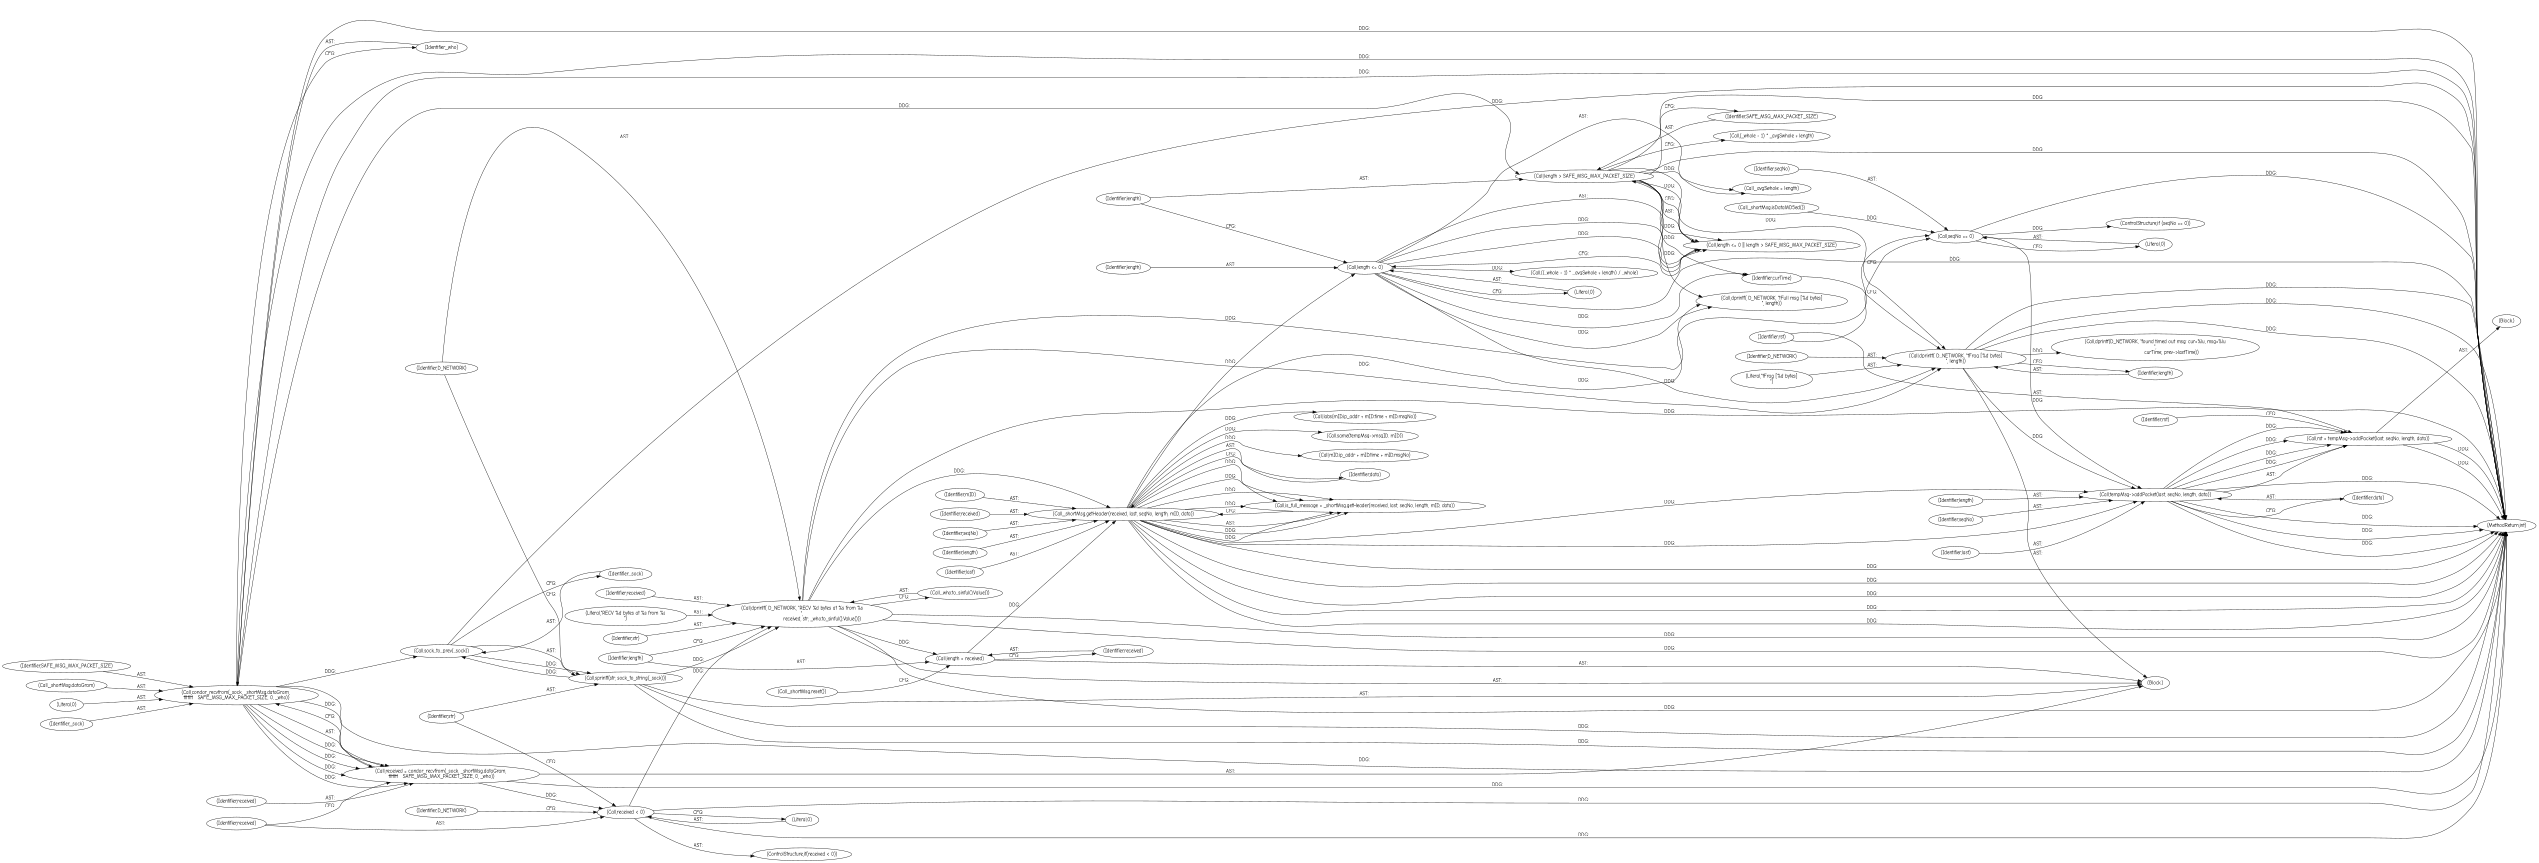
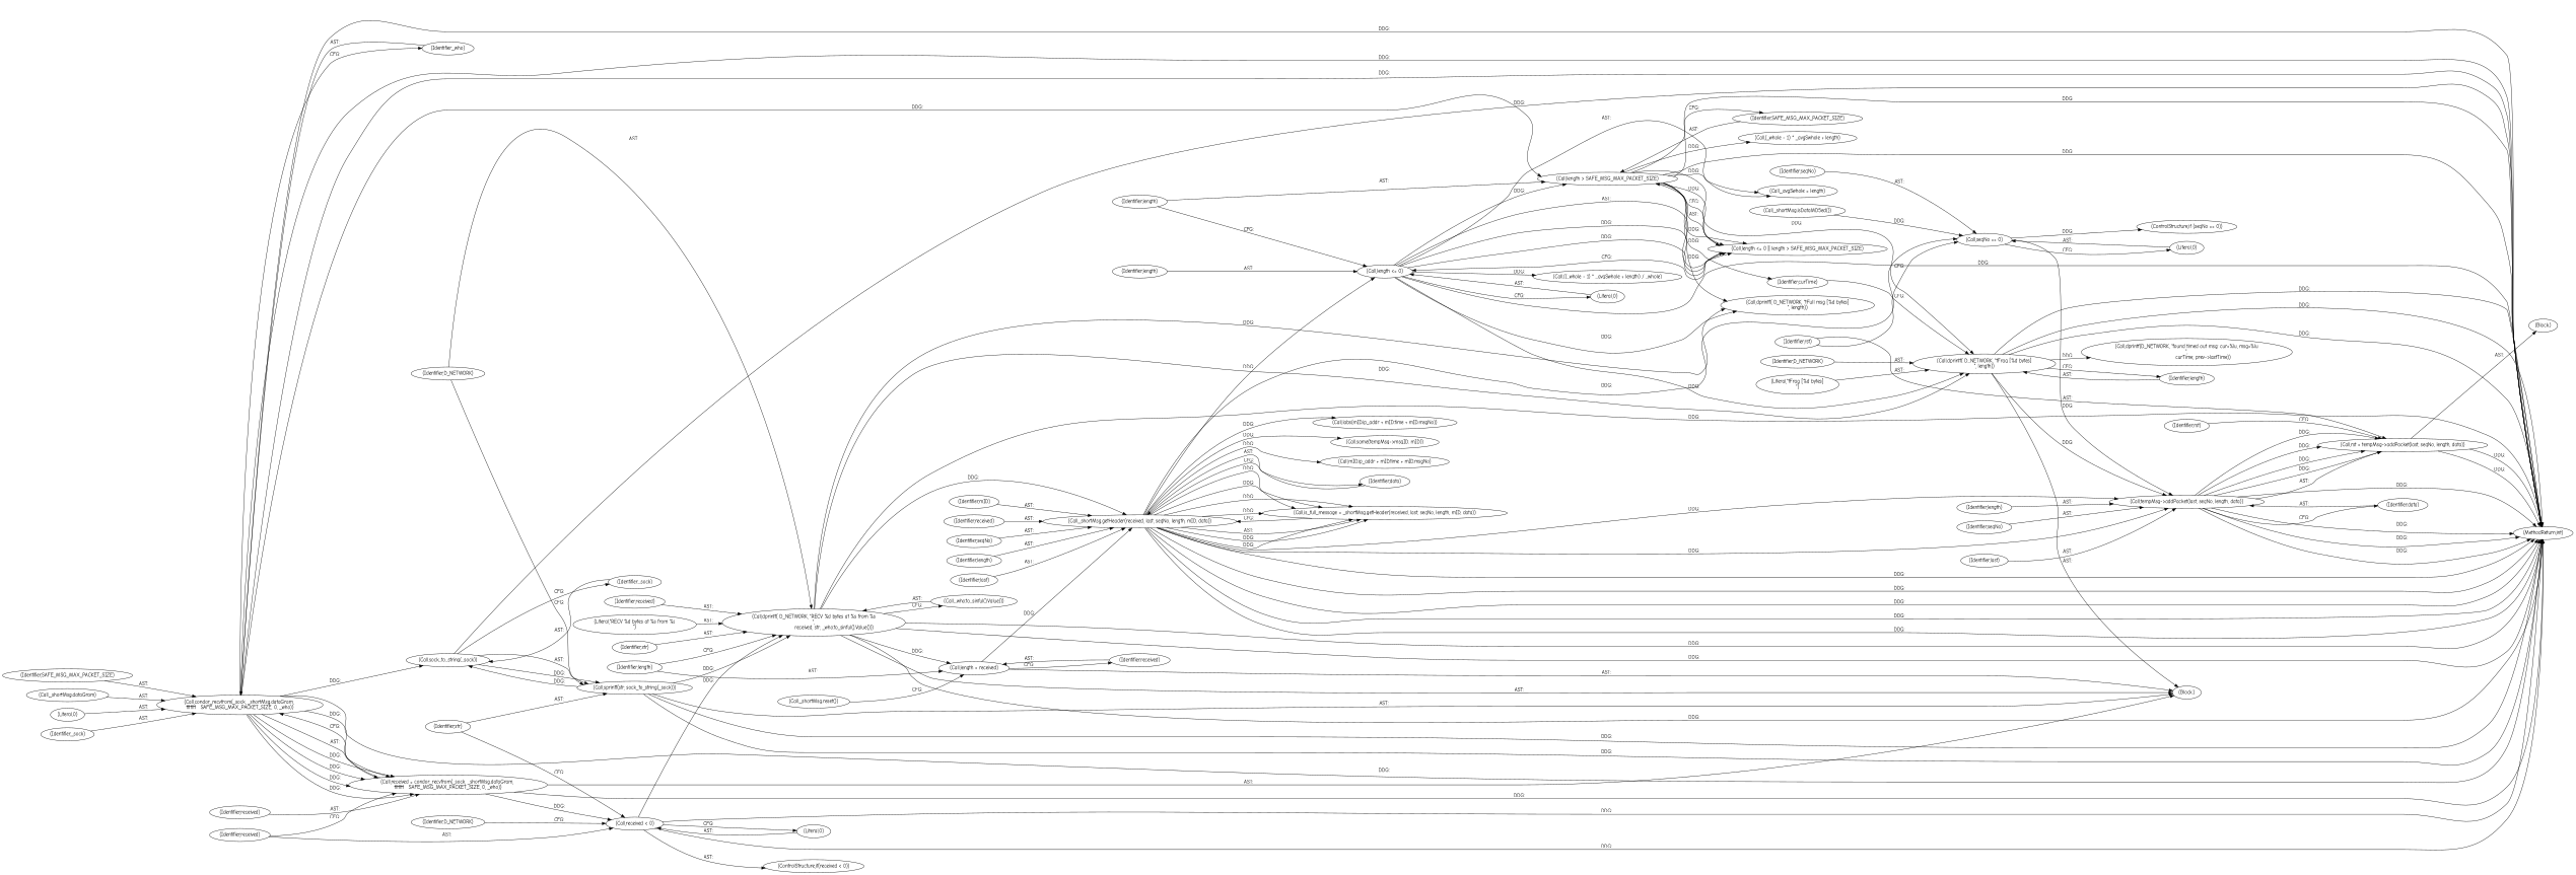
  digraph {
    fontname="Comic Neue"
    rankdir=LR
    node [fontname="Comic Neue"]
    edge [fontname="Comic Neue"]
    n1 [label="(Call,tempMsg->addPacket(last, seqNo, length, data))"]
    n2 [label="(Call,rst = tempMsg->addPacket(last, seqNo, length, data))"]
    n3 [label="(Identifier,data)"]
    n4 [label="(MethodReturn,int)"]
    n5 [label="(Block,)"]
    n6 [label="(Call,_shortMsg.getHeader(received, last, seqNo, length, mID, data))"]
    n7 [label="(Call,seqNo == 0)"]
    n8 [label="(Call,length <= 0)"]
    n9 [label="(Call,labs(mID.ip_addr + mID.time + mID.msgNo))"]
    n10 [label="(Call,same(tempMsg->msgID, mID))"]
    n11 [label="(Call,mID.ip_addr + mID.time + mID.msgNo)"]
    n12 [label="(Identifier,data)"]
    n13 [label="(Call,is_full_message = _shortMsg.getHeader(received, last, seqNo, length, mID, data))"]
    n14 [label="(Literal,0)"]
    n15 [label="(ControlStructure,if (seqNo == 0))"]
    n16 [label="(Call,dprintf( D_NETWORK, \"\tFrag [%d bytes]\n\", length))"]
    n17 [label="(Call,dprintf( D_NETWORK, \"\tFull msg [%d bytes]\n\", length))"]
    n18 [label="(Call,length > SAFE_MSG_MAX_PACKET_SIZE)"]
    n19 [label="(Call,((_whole - 1) * _avgSwhole + length) / _whole)"]
    n20 [label="(Call,_avgSwhole = length)"]
    n21 [label="(Call,length <= 0 || length > SAFE_MSG_MAX_PACKET_SIZE)"]
    n22 [label="(Literal,0)"]
    n23 [label="(Call,dprintf( D_NETWORK, \"RECV %d bytes at %s from %s\n\",\n                         received, str, _who.to_sinful().Value()))"]
    n24 [label="(Call,length = received)"]
    n25 [label="(Call,_who.to_sinful().Value())"]
    n26 [label="(Block,)"]
    n27 [label="(Identifier,received)"]
    n28 [label="(Call,dprintf(D_NETWORK, \"found timed out msg: cur=%lu, msg=%lu\n\",\n                    curTime, prev->lastTime))"]
    n29 [label="(Identifier,length)"]
    n30 [label="(Call,received < 0)"]
    n31 [label="(Literal,0)"]
    n32 [label="(ControlStructure,if(received < 0))"]
    n33 [label="(Call,received = condor_recvfrom(_sock, _shortMsg.dataGram, \n\t\t\t\t\t\t\t   SAFE_MSG_MAX_PACKET_SIZE, 0, _who))"]
    n34 [label="(Call,condor_recvfrom(_sock, _shortMsg.dataGram, \n\t\t\t\t\t\t\t   SAFE_MSG_MAX_PACKET_SIZE, 0, _who))"]
-   n35 [label="(Call,sock_to_prev(_sock))"]
+   n35 [label="(Call,sock_to_string(_sock))"]
    n36 [label="(Identifier,_who)"]
    n37 [label="(Call,sprintf(str, sock_to_string(_sock)))"]
    n38 [label="(Identifier,_sock)"]
    n39 [label="(Call,(_whole - 1) * _avgSwhole + length)"]
    n40 [label="(Identifier,SAFE_MSG_MAX_PACKET_SIZE)"]
    n41 [label="(Identifier,curTime)"]
    n42 [label="(Identifier,length)"]
    n43 [label="(Identifier,D_NETWORK)"]
    n44 [label="(Identifier,length)"]
    n45 [label="(Literal,\"RECV %d bytes at %s from %s\n\")"]
    n46 [label="(Identifier,rst)"]
    n47 [label="(Identifier,str)"]
    n48 [label="(Identifier,received)"]
    n49 [label="(Identifier,last)"]
    n50 [label="(Call,_shortMsg.isDataMD5ed())"]
    n51 [label="(Identifier,SAFE_MSG_MAX_PACKET_SIZE)"]
    n52 [label="(Identifier,last)"]
    n53 [label="(Identifier,length)"]
    n54 [label="(Identifier,received)"]
    n55 [label="(Identifier,seqNo)"]
    n56 [label="(Identifier,mID)"]
    n57 [label="(Call,_shortMsg.dataGram)"]
    n58 [label="(Literal,0)"]
    n59 [label="(Identifier,str)"]
    n60 [label="(Identifier,received)"]
    n61 [label="(Identifier,length)"]
    n62 [label="(Identifier,D_NETWORK)"]
    n63 [label="(Identifier,seqNo)"]
    n64 [label="(Identifier,seqNo)"]
    n65 [label="(Literal,\"\tFrag [%d bytes]\n\")"]
    n66 [label="(Identifier,_sock)"]
    n67 [label="(Identifier,rst)"]
    n68 [label="(Identifier,D_NETWORK)"]
    n69 [label="(Identifier,received)"]
    n70 [label="(Identifier,length)"]
    n71 [label="(Call,_shortMsg.reset())"]
    n1 -> n2 [label="AST: "]
    n1 -> n2 [label="DDG: "]
    n1 -> n2 [label="DDG: "]
    n1 -> n2 [label="DDG: "]
    n1 -> n2 [label="DDG: "]
    n1 -> n3 [label="CFG: "]
    n1 -> n4 [label="DDG: "]
    n1 -> n4 [label="DDG: "]
    n1 -> n4 [label="DDG: "]
    n1 -> n4 [label="DDG: "]
    n2 -> n4 [label="DDG: "]
    n2 -> n4 [label="DDG: "]
    n2 -> n5 [label="AST: "]
    n3 -> n1 [label="AST: "]
    n6 -> n1 [label="DDG: "]
    n6 -> n1 [label="DDG: "]
    n6 -> n4 [label="DDG: "]
    n6 -> n4 [label="DDG: "]
    n6 -> n4 [label="DDG: "]
    n6 -> n4 [label="DDG: "]
    n6 -> n4 [label="DDG: "]
    n6 -> n7 [label="DDG: "]
    n6 -> n8 [label="DDG: "]
    n6 -> n9 [label="DDG: "]
    n6 -> n10 [label="DDG: "]
    n6 -> n11 [label="DDG: "]
    n6 -> n12 [label="CFG: "]
    n6 -> n13 [label="AST: "]
    n6 -> n13 [label="DDG: "]
    n6 -> n13 [label="DDG: "]
    n6 -> n13 [label="DDG: "]
    n6 -> n13 [label="DDG: "]
    n6 -> n13 [label="DDG: "]
    n6 -> n13 [label="DDG: "]
    n7 -> n1 [label="DDG: "]
-   n7 -> n4 [label="DDG: "]
    n7 -> n14 [label="CFG: "]
    n7 -> n15 [label="DDG: "]
    n8 -> n4 [label="DDG: "]
    n8 -> n16 [label="DDG: "]
    n8 -> n17 [label="DDG: "]
-   n8 -> n41 [label="DDG: "]
+   n8 -> n18 [label="DDG: "]
    n8 -> n19 [label="DDG: "]
    n8 -> n20 [label="AST: "]
    n8 -> n21 [label="AST: "]
    n8 -> n21 [label="DDG: "]
    n8 -> n21 [label="DDG: "]
    n8 -> n22 [label="CFG: "]
    n12 -> n6 [label="AST: "]
    n13 -> n6 [label="CFG: "]
    n14 -> n7 [label="AST: "]
    n16 -> n1 [label="DDG: "]
    n16 -> n4 [label="DDG: "]
    n16 -> n4 [label="DDG: "]
    n16 -> n4 [label="DDG: "]
    n16 -> n26 [label="AST: "]
    n16 -> n28 [label="DDG: "]
    n16 -> n29 [label="CFG: "]
    n18 -> n4 [label="DDG: "]
    n18 -> n4 [label="DDG: "]
    n18 -> n16 [label="DDG: "]
    n18 -> n17 [label="DDG: "]
    n18 -> n20 [label="DDG: "]
    n18 -> n21 [label="AST: "]
    n18 -> n21 [label="DDG: "]
    n18 -> n21 [label="DDG: "]
-   n18 -> n39 [label="CFG: "]
+   n18 -> n39 [label="DDG: "]
    n18 -> n40 [label="CFG: "]
    n18 -> n41 [label="DDG: "]
    n21 -> n8 [label="CFG: "]
    n21 -> n18 [label="CFG: "]
    n22 -> n8 [label="AST: "]
    n23 -> n4 [label="DDG: "]
    n23 -> n4 [label="DDG: "]
    n23 -> n4 [label="DDG: "]
    n23 -> n4 [label="DDG: "]
    n23 -> n6 [label="DDG: "]
    n23 -> n16 [label="DDG: "]
    n23 -> n17 [label="DDG: "]
    n23 -> n24 [label="DDG: "]
    n23 -> n25 [label="CFG: "]
    n23 -> n26 [label="AST: "]
    n24 -> n6 [label="DDG: "]
    n24 -> n26 [label="AST: "]
    n24 -> n27 [label="CFG: "]
    n25 -> n23 [label="AST: "]
    n27 -> n24 [label="AST: "]
    n29 -> n16 [label="AST: "]
    n30 -> n4 [label="DDG: "]
    n30 -> n4 [label="DDG: "]
    n30 -> n23 [label="DDG: "]
    n30 -> n31 [label="CFG: "]
    n30 -> n32 [label="AST: "]
    n31 -> n30 [label="AST: "]
    n33 -> n4 [label="DDG: "]
    n33 -> n26 [label="AST: "]
    n33 -> n30 [label="DDG: "]
    n33 -> n34 [label="CFG: "]
    n34 -> n4 [label="DDG: "]
    n34 -> n4 [label="DDG: "]
    n34 -> n4 [label="DDG: "]
    n34 -> n4 [label="DDG: "]
    n34 -> n18 [label="DDG: "]
    n34 -> n33 [label="AST: "]
    n34 -> n33 [label="DDG: "]
    n34 -> n33 [label="DDG: "]
    n34 -> n33 [label="DDG: "]
    n34 -> n33 [label="DDG: "]
    n34 -> n33 [label="DDG: "]
    n34 -> n35 [label="DDG: "]
    n34 -> n36 [label="CFG: "]
    n35 -> n4 [label="DDG: "]
    n35 -> n37 [label="AST: "]
    n35 -> n37 [label="DDG: "]
    n35 -> n38 [label="CFG: "]
    n36 -> n34 [label="AST: "]
    n37 -> n4 [label="DDG: "]
    n37 -> n4 [label="DDG: "]
    n37 -> n23 [label="DDG: "]
    n37 -> n26 [label="AST: "]
    n37 -> n35 [label="DDG: "]
    n38 -> n35 [label="AST: "]
    n40 -> n18 [label="AST: "]
    n41 -> n16 [label="CFG: "]
    n42 -> n6 [label="AST: "]
    n43 -> n23 [label="AST: "]
    n43 -> n37 [label="CFG: "]
    n44 -> n23 [label="CFG: "]
    n44 -> n24 [label="AST: "]
    n45 -> n23 [label="AST: "]
    n46 -> n2 [label="CFG: "]
    n47 -> n30 [label="CFG: "]
    n47 -> n37 [label="AST: "]
    n48 -> n33 [label="AST: "]
    n49 -> n6 [label="AST: "]
    n50 -> n7 [label="DDG: "]
    n51 -> n34 [label="AST: "]
    n52 -> n1 [label="AST: "]
    n53 -> n8 [label="AST: "]
    n54 -> n30 [label="AST: "]
    n54 -> n33 [label="CFG: "]
    n55 -> n7 [label="AST: "]
    n56 -> n6 [label="AST: "]
    n57 -> n34 [label="AST: "]
    n58 -> n34 [label="AST: "]
    n59 -> n23 [label="AST: "]
    n60 -> n6 [label="AST: "]
    n61 -> n1 [label="AST: "]
    n62 -> n30 [label="CFG: "]
    n63 -> n1 [label="AST: "]
    n64 -> n6 [label="AST: "]
    n65 -> n16 [label="AST: "]
    n66 -> n34 [label="AST: "]
    n67 -> n2 [label="AST: "]
    n67 -> n7 [label="CFG: "]
    n68 -> n16 [label="AST: "]
    n69 -> n23 [label="AST: "]
    n70 -> n8 [label="CFG: "]
    n70 -> n18 [label="AST: "]
    n71 -> n24 [label="CFG: "]
  }
